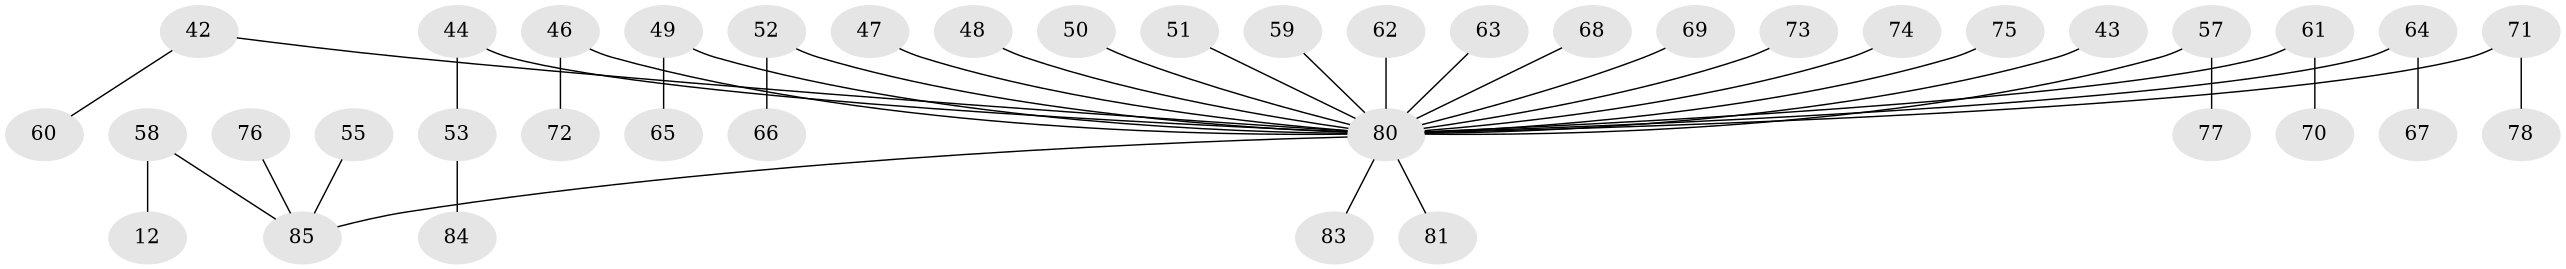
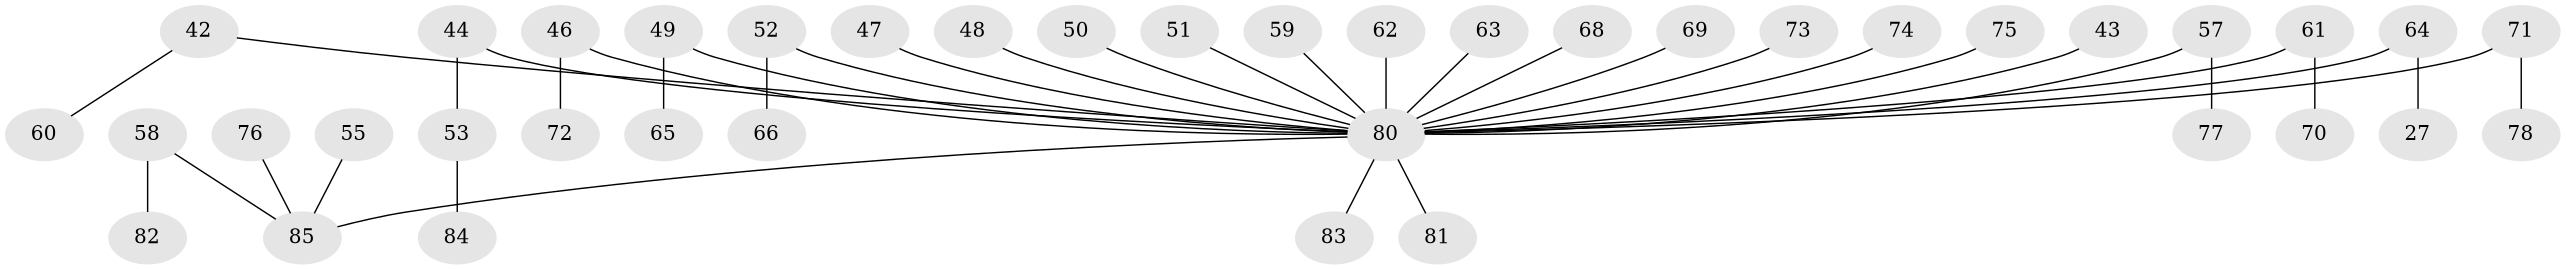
  graph {
    node [color=gray90 style=filled]
    42
    60
    80 [super="+17+12+7+9+14+19+11+34+45+16+18+32+27+26+28+21+29+23+31+30+35+36+38+39+41"]
    85 [super="+25"]
    81
    83
    43
    44
    53
    84
    46
    72
    47
    48
    49
    65
    50
    51
    52
    66
    55
    57 [super="+56"]
    77
    58
-   82 [label=12]
+   82
    59
    61
    70
    62
    63
    64
-   67
+   67 [label=27]
    68
    69
    71
    78
    73
    74
    75
    76
    42 -- 60
    42 -- 80
    80 -- 85
    80 -- 81
    80 -- 83
    43 -- 80
    44 -- 80
    44 -- 53
    53 -- 84
    46 -- 80
    46 -- 72
    47 -- 80
    48 -- 80
    49 -- 80
    49 -- 65
    50 -- 80
    51 -- 80
    52 -- 80
    52 -- 66
    55 -- 85
    57 -- 80
    57 -- 77
    58 -- 85
    58 -- 82
    59 -- 80
    61 -- 80
    61 -- 70
    62 -- 80
    63 -- 80
    64 -- 80
    64 -- 67
    68 -- 80
    69 -- 80
    71 -- 80
    71 -- 78
    73 -- 80
    74 -- 80
    75 -- 80
    76 -- 85
  }
